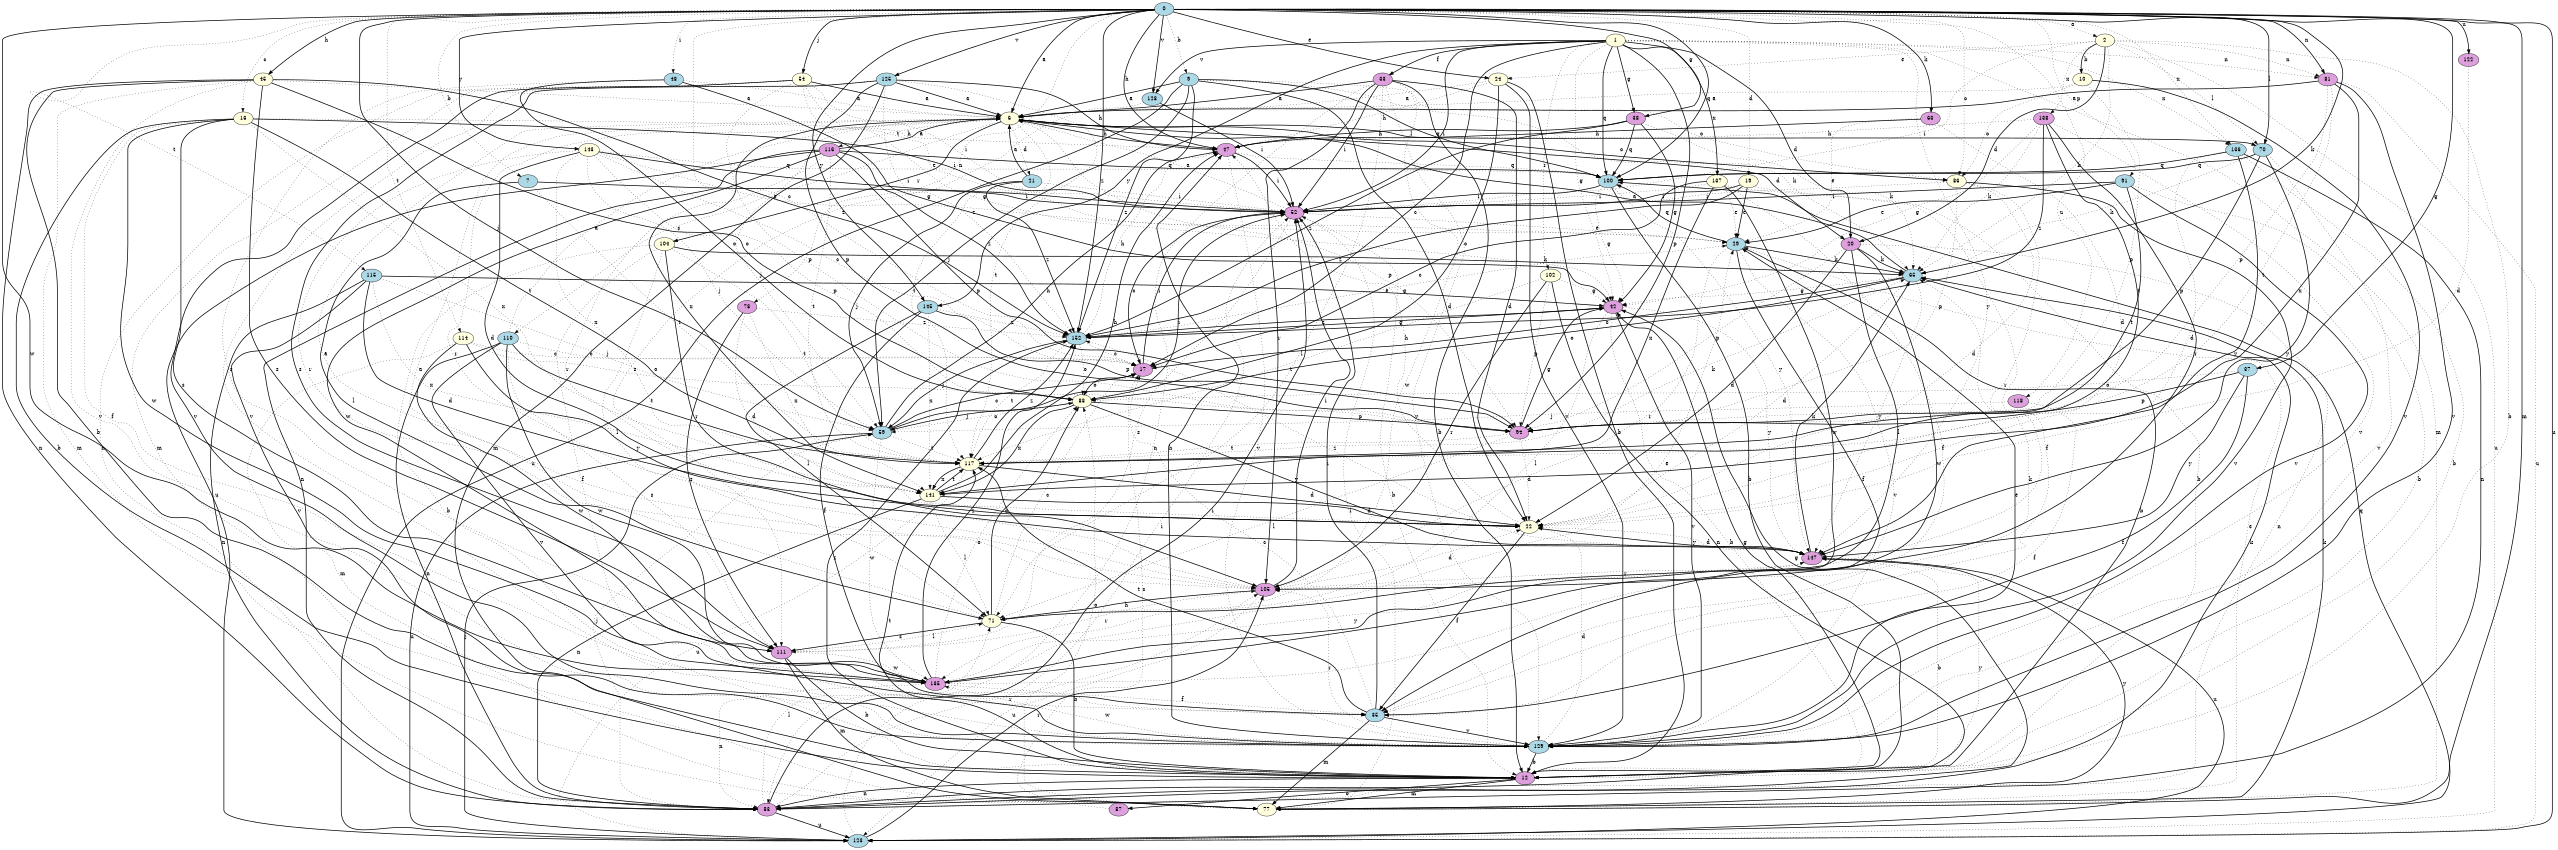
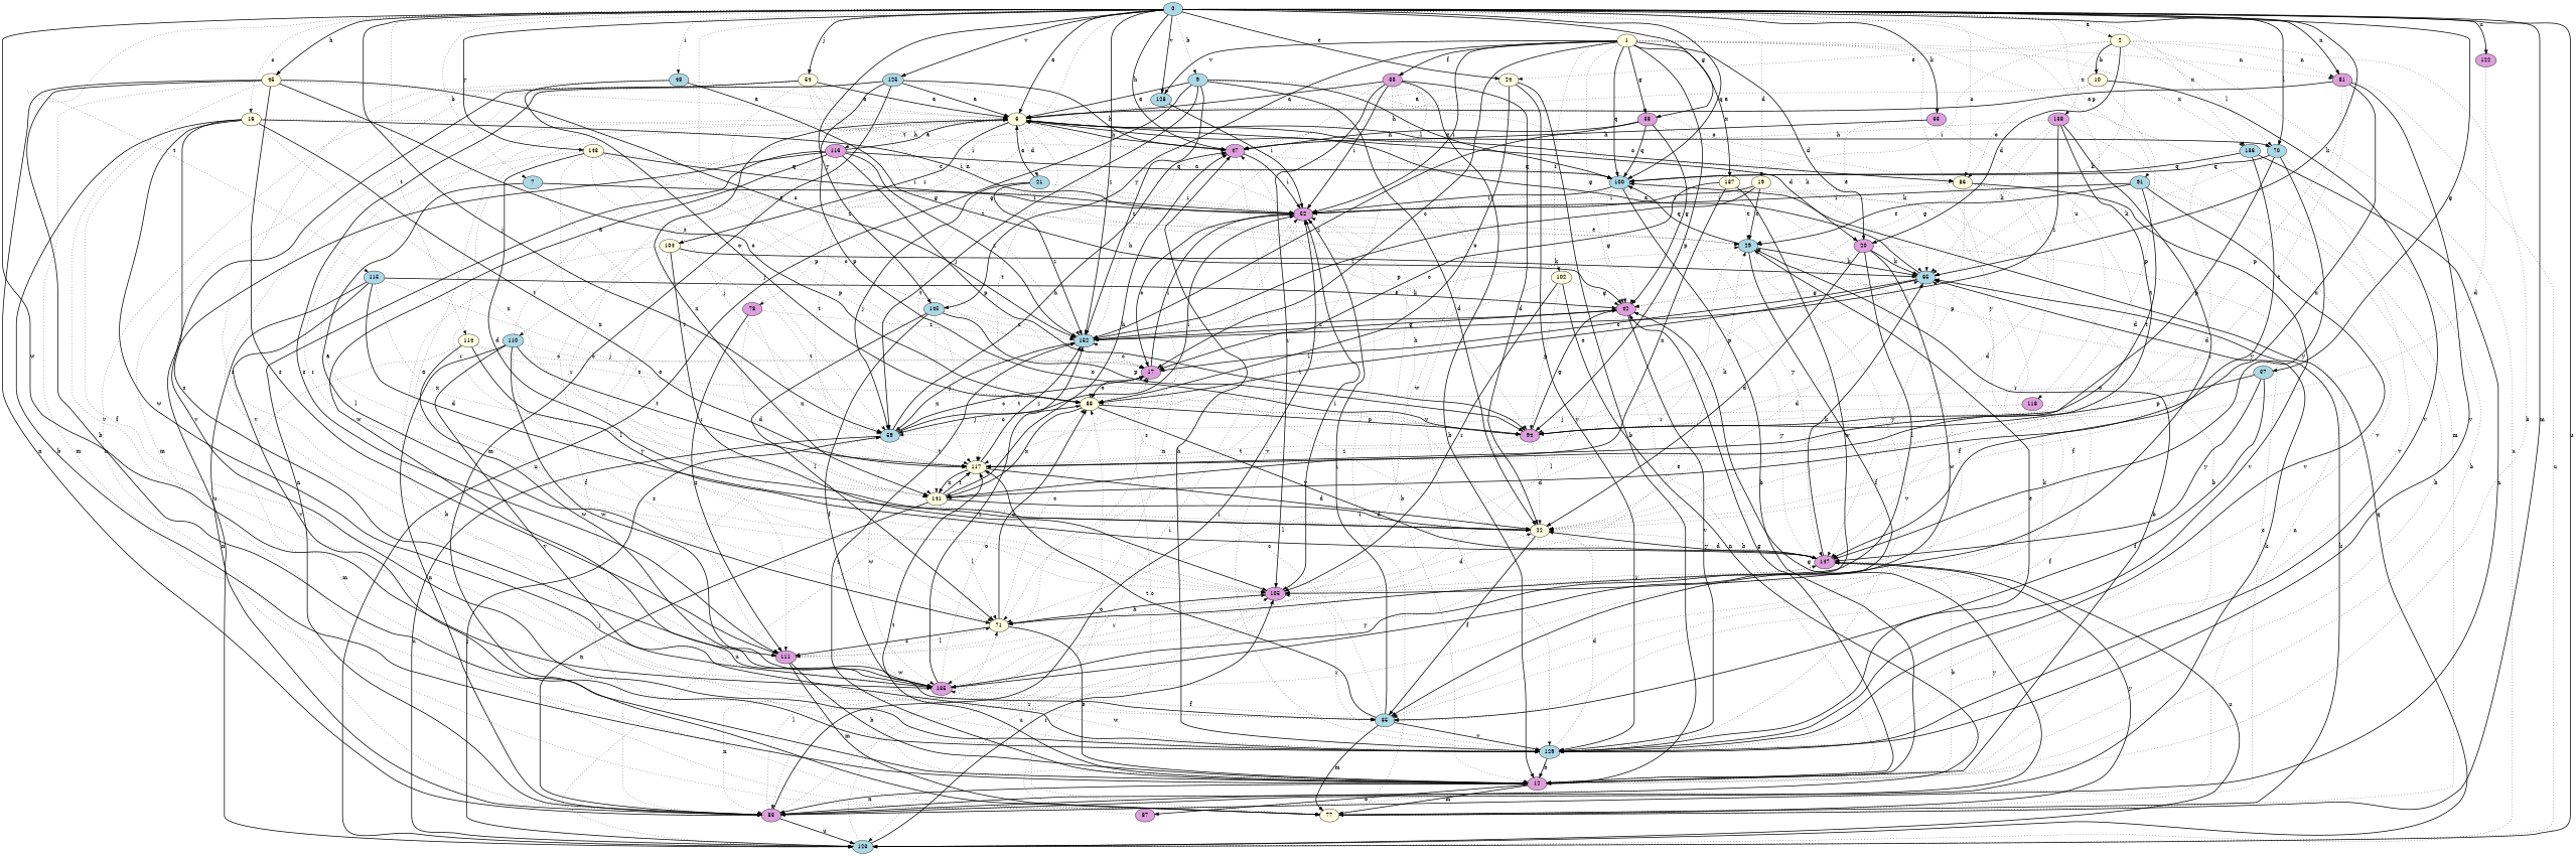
  strict digraph {
    node [fillcolor=lightblue style=filled]
    edge [style=bold]
    2 [fillcolor=lightyellow]
    0
    6 [fillcolor=lightyellow]
    7
    9
    16 [fillcolor=lightyellow]
    17 [fillcolor=plum]
    19 [fillcolor=lightyellow]
    24 [fillcolor=lightyellow]
    37
    38 [fillcolor=plum]
    45 [fillcolor=lightyellow]
    47 [fillcolor=plum]
    48
    54 [fillcolor=lightyellow]
    59
    63 [fillcolor=plum]
    65
    70
    77 [fillcolor=lightyellow]
    78 [fillcolor=plum]
    81 [fillcolor=plum]
    86 [fillcolor=lightyellow]
    91
    100
    114 [fillcolor=lightyellow]
    115
    118 [fillcolor=plum]
    122 [fillcolor=plum]
    123
    125
    128
    135 [fillcolor=plum]
    136
    143 [fillcolor=lightyellow]
    145
    152
    20 [fillcolor=plum]
    52 [fillcolor=plum]
    10 [fillcolor=lightyellow]
    12 [fillcolor=plum]
    138 [fillcolor=plum]
    94 [fillcolor=plum]
    21
    104 [fillcolor=lightyellow]
    105 [fillcolor=plum]
    110
    116 [fillcolor=plum]
    117 [fillcolor=lightyellow]
    141 [fillcolor=lightyellow]
    71 [fillcolor=lightyellow]
    22 [fillcolor=lightyellow]
    35
    111 [fillcolor=plum]
    88 [fillcolor=lightyellow]
    29
    129
    147 [fillcolor=plum]
    42 [fillcolor=plum]
    83 [fillcolor=plum]
    1 [fillcolor=lightyellow]
    33 [fillcolor=plum]
    102 [fillcolor=lightyellow]
    137 [fillcolor=lightyellow]
    87 [fillcolor=plum]
    2 -> 24 [label=e style=dotted]
    2 -> 65 [label=k style=dotted]
    2 -> 70 [label=l style=dotted]
    2 -> 81 [label=n style=dotted]
    2 -> 123 [label=u style=dotted]
    2 -> 20 [label=d]
    2 -> 52 [label=i style=dotted]
    2 -> 10 [label=b]
    2 -> 12 [label=b style=dotted]
    2 -> 138 [label=x style=dotted]
    0 -> 2 [label=a style=dotted]
    0 -> 6 [label=a]
    0 -> 7 [label=b style=dotted]
    0 -> 9 [label=b style=dotted]
    0 -> 16 [label=c style=dotted]
    0 -> 17 [label=c style=dotted]
    0 -> 19 [label=d style=dotted]
    0 -> 24 [label=e]
    0 -> 37 [label=g]
    0 -> 38 [label=g]
    0 -> 45 [label=h]
    0 -> 47 [label=h]
    0 -> 48 [label=i style=dotted]
    0 -> 54 [label=j]
    0 -> 59 [label=j]
    0 -> 63 [label=k]
    0 -> 65 [label=k]
    0 -> 70 [label=l]
    0 -> 77 [label=m]
    0 -> 78 [label=n style=dotted]
    0 -> 81 [label=n]
    0 -> 86 [label=o style=dotted]
    0 -> 91 [label=p style=dotted]
    0 -> 100 [label=q]
    0 -> 114 [label=t style=dotted]
    0 -> 115 [label=t style=dotted]
    0 -> 118 [label=u style=dotted]
    0 -> 122 [label=u]
    0 -> 123 [label=u]
    0 -> 125 [label=v]
    0 -> 128 [label=v]
    0 -> 135 [label=w]
    0 -> 136 [label=x style=dotted]
    0 -> 143 [label=y]
    0 -> 145 [label=y]
    0 -> 152 [label=z]
    6 -> 47 [label=h]
    6 -> 59 [label=j style=dotted]
    6 -> 70 [label=l]
    6 -> 86 [label=o]
    6 -> 20 [label=d]
    6 -> 94 [label=p style=dotted]
    6 -> 21 [label=d style=dotted]
    6 -> 104 [label=r]
    6 -> 105 [label=r style=dotted]
    6 -> 110 [label=s style=dotted]
    6 -> 116 [label=t style=dotted]
    6 -> 117 [label=t style=dotted]
    6 -> 141 [label=x]
    7 -> 52 [label=i]
    7 -> 117 [label=t style=dotted]
    7 -> 71 [label=l]
    9 -> 6 [label=a]
    9 -> 59 [label=j]
    9 -> 65 [label=k style=dotted]
    9 -> 86 [label=o style=dotted]
    9 -> 100 [label=q]
    9 -> 123 [label=u]
    9 -> 152 [label=z]
    9 -> 22 [label=d]
    16 -> 47 [label=h style=dotted]
    16 -> 135 [label=w]
    16 -> 52 [label=i]
    16 -> 12 [label=b]
    16 -> 117 [label=t]
    16 -> 141 [label=x style=dotted]
    16 -> 35 [label=f style=dotted]
    16 -> 111 [label=s]
    17 -> 52 [label=i]
    17 -> 88 [label=o]
    19 -> 152 [label=z]
    19 -> 52 [label=i]
    19 -> 35 [label=f style=dotted]
    19 -> 29 [label=e]
    24 -> 6 [label=a style=dotted]
    24 -> 47 [label=h style=dotted]
    24 -> 12 [label=b]
    24 -> 88 [label=o]
    24 -> 129 [label=v]
    37 -> 94 [label=p]
    37 -> 35 [label=f]
    37 -> 88 [label=o style=dotted]
    37 -> 147 [label=y]
    38 -> 47 [label=h]
    38 -> 65 [label=k style=dotted]
    38 -> 100 [label=q]
    38 -> 152 [label=z]
    38 -> 42 [label=g]
    45 -> 6 [label=a style=dotted]
    45 -> 77 [label=m style=dotted]
    45 -> 152 [label=z]
    45 -> 12 [label=b]
    45 -> 111 [label=s]
    45 -> 88 [label=o]
    45 -> 129 [label=v style=dotted]
    45 -> 83 [label=n]
    47 -> 100 [label=q style=dotted]
    47 -> 52 [label=i]
    47 -> 129 [label=v style=dotted]
    48 -> 6 [label=a style=dotted]
    48 -> 111 [label=s style=dotted]
    48 -> 88 [label=o]
    48 -> 42 [label=g]
    54 -> 6 [label=a]
    54 -> 77 [label=m style=dotted]
    54 -> 52 [label=i style=dotted]
    54 -> 94 [label=p style=dotted]
    54 -> 29 [label=e style=dotted]
    54 -> 129 [label=v]
    54 -> 42 [label=g style=dotted]
    54 -> 83 [label=n style=dotted]
    59 -> 17 [label=c]
    59 -> 47 [label=h]
    59 -> 123 [label=u]
    59 -> 135 [label=w style=dotted]
    59 -> 52 [label=i]
    59 -> 117 [label=t style=dotted]
    59 -> 88 [label=o style=dotted]
    63 -> 47 [label=h]
    63 -> 22 [label=d style=dotted]
    63 -> 29 [label=e style=dotted]
    65 -> 6 [label=a]
    65 -> 17 [label=c]
    65 -> 22 [label=d style=dotted]
    65 -> 88 [label=o]
    65 -> 147 [label=y style=dotted]
    65 -> 42 [label=g style=dotted]
    70 -> 65 [label=k style=dotted]
    70 -> 100 [label=q]
    70 -> 94 [label=p]
    70 -> 129 [label=v style=dotted]
    70 -> 147 [label=y]
    77 -> 65 [label=k]
    77 -> 52 [label=i style=dotted]
    77 -> 88 [label=o style=dotted]
    77 -> 29 [label=e style=dotted]
    77 -> 147 [label=y]
    78 -> 152 [label=z style=dotted]
    78 -> 141 [label=x style=dotted]
    78 -> 22 [label=d style=dotted]
    78 -> 111 [label=s]
    81 -> 6 [label=a]
    81 -> 123 [label=u style=dotted]
    81 -> 94 [label=p style=dotted]
    81 -> 117 [label=t style=dotted]
    81 -> 141 [label=x]
    81 -> 129 [label=v]
    86 -> 52 [label=i style=dotted]
    86 -> 94 [label=p style=dotted]
    86 -> 105 [label=r style=dotted]
    86 -> 22 [label=d style=dotted]
    86 -> 129 [label=v]
    91 -> 52 [label=i]
    91 -> 12 [label=b style=dotted]
    91 -> 117 [label=t]
    91 -> 29 [label=e]
    91 -> 129 [label=v]
    100 -> 52 [label=i]
    100 -> 12 [label=b]
    100 -> 147 [label=y style=dotted]
    100 -> 42 [label=g style=dotted]
    114 -> 17 [label=c style=dotted]
    114 -> 77 [label=m style=dotted]
    114 -> 135 [label=w]
    114 -> 88 [label=o style=dotted]
    114 -> 147 [label=y]
    115 -> 59 [label=j style=dotted]
    115 -> 141 [label=x style=dotted]
    115 -> 22 [label=d]
    115 -> 129 [label=v]
-   115 -> 42 [label=g]
+   115 -> 42 [label=k]
    115 -> 83 [label=n]
    118 -> 59 [label=j style=dotted]
    118 -> 35 [label=f style=dotted]
    122 -> 22 [label=d style=dotted]
    123 -> 59 [label=j]
    123 -> 100 [label=q]
    123 -> 52 [label=i style=dotted]
    123 -> 105 [label=r]
    125 -> 6 [label=a]
    125 -> 47 [label=h]
    125 -> 77 [label=m]
    125 -> 152 [label=z style=dotted]
    125 -> 94 [label=p]
    125 -> 117 [label=t style=dotted]
    125 -> 111 [label=s]
    125 -> 129 [label=v style=dotted]
    128 -> 52 [label=i]
    128 -> 111 [label=s style=dotted]
    135 -> 65 [label=k style=dotted]
    135 -> 152 [label=z]
    135 -> 35 [label=f style=dotted]
    135 -> 88 [label=o style=dotted]
    135 -> 29 [label=e style=dotted]
    135 -> 147 [label=y style=dotted]
    135 -> 83 [label=n style=dotted]
    136 -> 100 [label=q]
    136 -> 12 [label=b style=dotted]
    136 -> 22 [label=d style=dotted]
    136 -> 147 [label=y]
    136 -> 83 [label=n]
    143 -> 17 [label=c style=dotted]
    143 -> 59 [label=j style=dotted]
    143 -> 100 [label=q style=dotted]
    143 -> 52 [label=i]
    143 -> 94 [label=p style=dotted]
    143 -> 105 [label=r style=dotted]
    143 -> 141 [label=x style=dotted]
    143 -> 22 [label=d]
    143 -> 29 [label=e style=dotted]
    145 -> 152 [label=z style=dotted]
    145 -> 94 [label=p]
    145 -> 141 [label=x style=dotted]
    145 -> 71 [label=l]
    145 -> 35 [label=f]
    152 -> 17 [label=c style=dotted]
    152 -> 47 [label=h style=dotted]
    152 -> 59 [label=j]
    152 -> 117 [label=t style=dotted]
    152 -> 88 [label=o style=dotted]
    152 -> 29 [label=e style=dotted]
    152 -> 42 [label=g]
    20 -> 65 [label=k]
    20 -> 135 [label=w]
    20 -> 94 [label=p style=dotted]
    20 -> 71 [label=l]
    20 -> 22 [label=d]
    20 -> 83 [label=n style=dotted]
    52 -> 6 [label=a style=dotted]
    52 -> 17 [label=c]
    52 -> 12 [label=b style=dotted]
    52 -> 111 [label=s style=dotted]
    52 -> 29 [label=e style=dotted]
    10 -> 6 [label=a style=dotted]
    10 -> 86 [label=o style=dotted]
    10 -> 94 [label=p style=dotted]
    10 -> 129 [label=v]
    12 -> 77 [label=m]
    12 -> 152 [label=z]
    12 -> 117 [label=t]
    12 -> 147 [label=y style=dotted]
    12 -> 42 [label=g]
    12 -> 83 [label=n]
    12 -> 87 [label=o]
    138 -> 47 [label=h style=dotted]
    138 -> 65 [label=k style=dotted]
    138 -> 152 [label=z]
    138 -> 105 [label=r]
    138 -> 117 [label=t]
    138 -> 129 [label=v style=dotted]
    138 -> 42 [label=g style=dotted]
    94 -> 117 [label=t style=dotted]
    94 -> 71 [label=l style=dotted]
    94 -> 22 [label=d style=dotted]
    94 -> 42 [label=g]
    21 -> 6 [label=a]
    21 -> 59 [label=j]
    21 -> 152 [label=z]
    21 -> 52 [label=i style=dotted]
    104 -> 65 [label=k]
    104 -> 12 [label=b style=dotted]
    104 -> 105 [label=r]
    104 -> 117 [label=t style=dotted]
    104 -> 71 [label=l style=dotted]
    104 -> 35 [label=f style=dotted]
    105 -> 6 [label=a style=dotted]
    105 -> 123 [label=u style=dotted]
    105 -> 52 [label=i]
    105 -> 71 [label=h]
    105 -> 22 [label=d style=dotted]
    110 -> 6 [label=a style=dotted]
    110 -> 17 [label=c style=dotted]
    110 -> 135 [label=w]
    110 -> 117 [label=t]
    110 -> 111 [label=s style=dotted]
    110 -> 129 [label=v]
    110 -> 83 [label=n]
    116 -> 6 [label=a]
    116 -> 100 [label=q]
    116 -> 123 [label=u]
    116 -> 135 [label=w]
    116 -> 152 [label=z]
    116 -> 94 [label=p]
    116 -> 105 [label=r style=dotted]
    116 -> 117 [label=t style=dotted]
    116 -> 83 [label=n]
    117 -> 65 [label=k style=dotted]
    117 -> 123 [label=u style=dotted]
    117 -> 152 [label=z]
    117 -> 141 [label=x]
    117 -> 22 [label=d]
    141 -> 47 [label=h]
    141 -> 117 [label=t]
    141 -> 71 [label=l style=dotted]
    141 -> 22 [label=d]
    141 -> 83 [label=n]
    71 -> 6 [label=a style=dotted]
    71 -> 17 [label=c style=dotted]
    71 -> 12 [label=b]
    71 -> 111 [label=s]
    71 -> 88 [label=o]
    22 -> 47 [label=h style=dotted]
    22 -> 35 [label=f]
    22 -> 147 [label=y]
    35 -> 17 [label=c style=dotted]
    35 -> 77 [label=m]
    35 -> 52 [label=i]
    35 -> 117 [label=t]
    35 -> 129 [label=v]
    111 -> 77 [label=m]
    111 -> 135 [label=w style=dotted]
    111 -> 12 [label=b]
    111 -> 105 [label=r style=dotted]
    111 -> 71 [label=l style=dotted]
    88 -> 59 [label=j]
    88 -> 94 [label=p]
    88 -> 141 [label=x]
    88 -> 147 [label=y]
    29 -> 65 [label=k]
    29 -> 100 [label=q]
    29 -> 12 [label=b]
    29 -> 105 [label=r style=dotted]
    29 -> 35 [label=f]
    29 -> 129 [label=v style=dotted]
    129 -> 47 [label=h]
    129 -> 135 [label=w style=dotted]
    129 -> 12 [label=b]
    129 -> 105 [label=r style=dotted]
    129 -> 22 [label=d style=dotted]
    129 -> 29 [label=e]
    147 -> 65 [label=k]
    147 -> 123 [label=u]
    147 -> 152 [label=z style=dotted]
    147 -> 12 [label=b style=dotted]
    147 -> 105 [label=r style=dotted]
    147 -> 22 [label=d style=dotted]
    42 -> 152 [label=z]
    42 -> 12 [label=b style=dotted]
    42 -> 71 [label=l style=dotted]
    42 -> 129 [label=v]
    42 -> 147 [label=y style=dotted]
    83 -> 59 [label=j style=dotted]
    83 -> 65 [label=k]
    83 -> 123 [label=u]
    83 -> 52 [label=i]
    83 -> 105 [label=r style=dotted]
    83 -> 71 [label=l style=dotted]
    83 -> 42 [label=g]
    1 -> 17 [label=c]
    1 -> 38 [label=g]
    1 -> 77 [label=m style=dotted]
    1 -> 81 [label=n style=dotted]
    1 -> 100 [label=q]
    1 -> 128 [label=v]
    1 -> 136 [label=x style=dotted]
    1 -> 145 [label=y]
    1 -> 20 [label=d]
    1 -> 52 [label=i]
    1 -> 94 [label=p]
    1 -> 147 [label=y style=dotted]
    1 -> 42 [label=g style=dotted]
    1 -> 33 [label=f]
    1 -> 102 [label=r style=dotted]
    1 -> 137 [label=x]
    33 -> 6 [label=a]
    33 -> 135 [label=w style=dotted]
    33 -> 52 [label=i]
    33 -> 12 [label=b]
    33 -> 105 [label=r]
    33 -> 71 [label=l style=dotted]
    33 -> 22 [label=d]
    33 -> 129 [label=v style=dotted]
    33 -> 83 [label=n style=dotted]
    102 -> 94 [label=p style=dotted]
    102 -> 105 [label=r]
    102 -> 117 [label=t style=dotted]
    102 -> 42 [label=g style=dotted]
    102 -> 83 [label=n]
    137 -> 17 [label=c]
    137 -> 135 [label=w]
    137 -> 52 [label=i style=dotted]
    137 -> 12 [label=b style=dotted]
    137 -> 141 [label=x]
    137 -> 35 [label=f style=dotted]
    137 -> 29 [label=e style=dotted]
    87 -> 17 [label=c style=dotted]
  }
